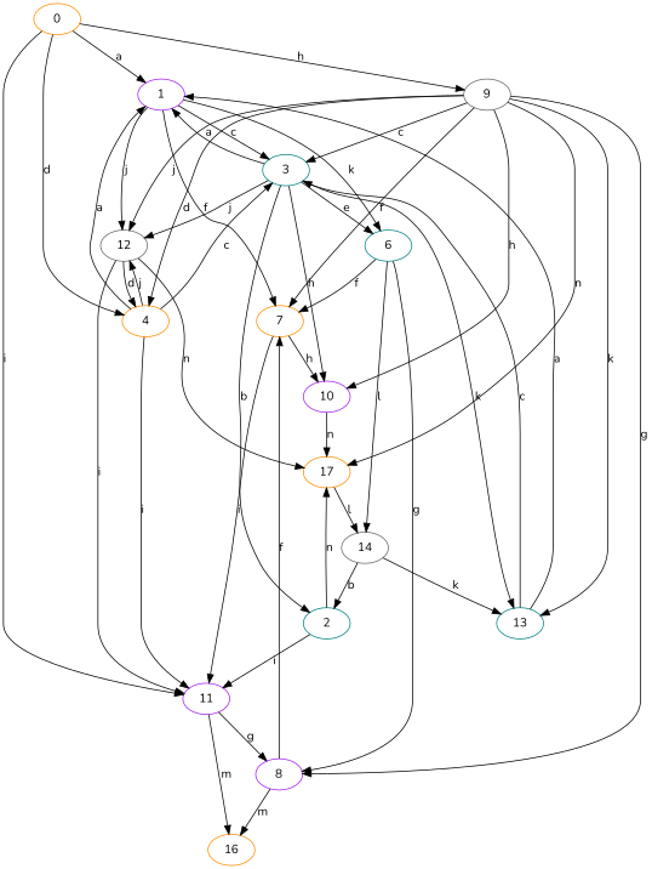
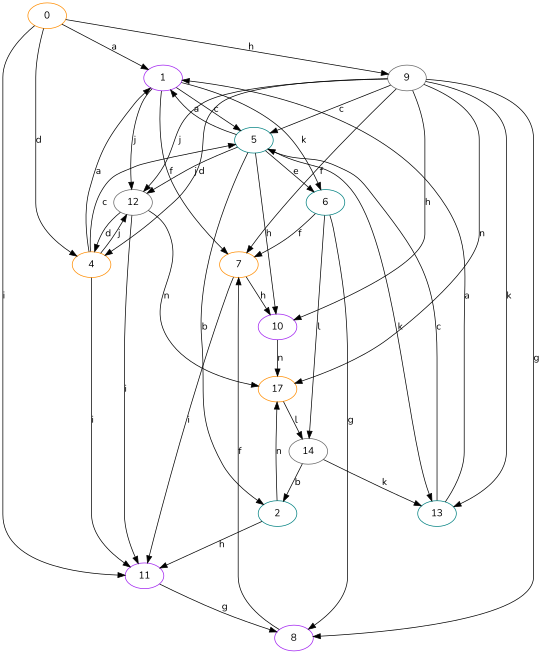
  strict digraph {
    fontname=Nunito
    node [color=darkorange fontname=Nunito]
    edge [fontname=Nunito]
    1 [color=purple]
-   3 [color=teal]
+   3 [color=teal label=5]
    6 [color=teal]
    7
    12 [color=gray40]
    2 [color=teal]
    10 [color=purple]
    13 [color=teal]
    8 [color=purple]
    14 [color=gray40]
    11 [color=purple]
    17
    4
-   16
    9 [color=gray40]
    0
    1 -> 3 [label=c]
    1 -> 6 [label=k]
    1 -> 7 [label=f]
    1 -> 12 [label=j]
    3 -> 1 [label=a]
    3 -> 6 [label=e]
    3 -> 12 [label=j]
    3 -> 2 [label=b]
    3 -> 10 [label=h]
    3 -> 13 [label=k]
    6 -> 7 [label=f]
    6 -> 8 [label=g]
    6 -> 14 [label=l]
    7 -> 10 [label=h]
    7 -> 11 [label=i]
    12 -> 11 [label=i]
    12 -> 17 [label=n]
    12 -> 4 [label=d]
-   2 -> 11 [label=i]
+   2 -> 11 [label=h]
    2 -> 17 [label=n]
    10 -> 17 [label=n]
    13 -> 1 [label=a]
    13 -> 3 [label=c]
    8 -> 7 [label=f]
-   8 -> 16 [label=m]
    14 -> 2 [label=b]
    14 -> 13 [label=k]
    11 -> 8 [label=g]
-   11 -> 16 [label=m]
    17 -> 14 [label=l]
    4 -> 1 [label=a]
    4 -> 3 [label=c]
    4 -> 12 [label=j]
    4 -> 11 [label=i]
    9 -> 3 [label=c]
    9 -> 7 [label=f]
    9 -> 12 [label=j]
    9 -> 10 [label=h]
    9 -> 13 [label=k]
    9 -> 8 [label=g]
    9 -> 17 [label=n]
    9 -> 4 [label=d]
    0 -> 1 [label=a]
    0 -> 11 [label=i]
    0 -> 4 [label=d]
    0 -> 9 [label=h]
  }
